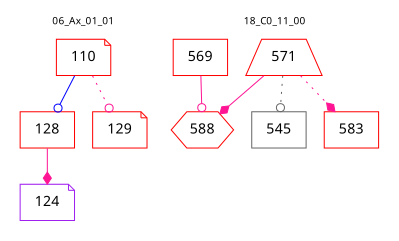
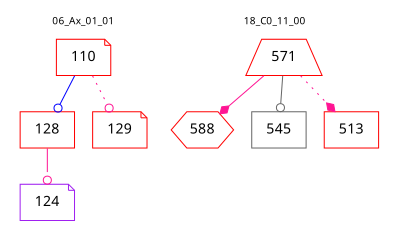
  digraph {
    fontname="Noto Sans"
    node [color=red fontname="Noto Sans" shape=box]
    edge [arrowhead=odot color=deeppink fontname="Noto Sans" style=solid]
    n1 [label=110 shape=note]
    n2 [label=128]
    n3 [label=129 shape=note]
    n4 [color=purple label=124 shape=note]
    n5 [label=571 shape=trapezium]
    n6 [color=gray40 label=545]
-   n7 [label=583]
-   n8 [label=569]
+   n7 [label=513]
    n9 [label=588 shape=hexagon]
    subgraph cluster_1 {
      color=white
      fontsize=10
      label="06_Ax_01_01"
      n1
      n2
      n3
      n4
    }
    subgraph cluster_2 {
      color=white
      fontsize=10
      label="18_C0_11_00"
      n5
      n6
      n7
-     n8
      n9
    }
    n1 -> n2 [color=blue]
    n1 -> n3 [style=dotted]
-   n2 -> n4 [arrowhead=diamond]
-   n5 -> n6 [color=gray40 style=dotted]
+   n2 -> n4
+   n5 -> n6 [color=gray40]
    n5 -> n7 [arrowhead=diamond style=dotted]
    n5 -> n9 [arrowhead=diamond]
-   n8 -> n9
  }
